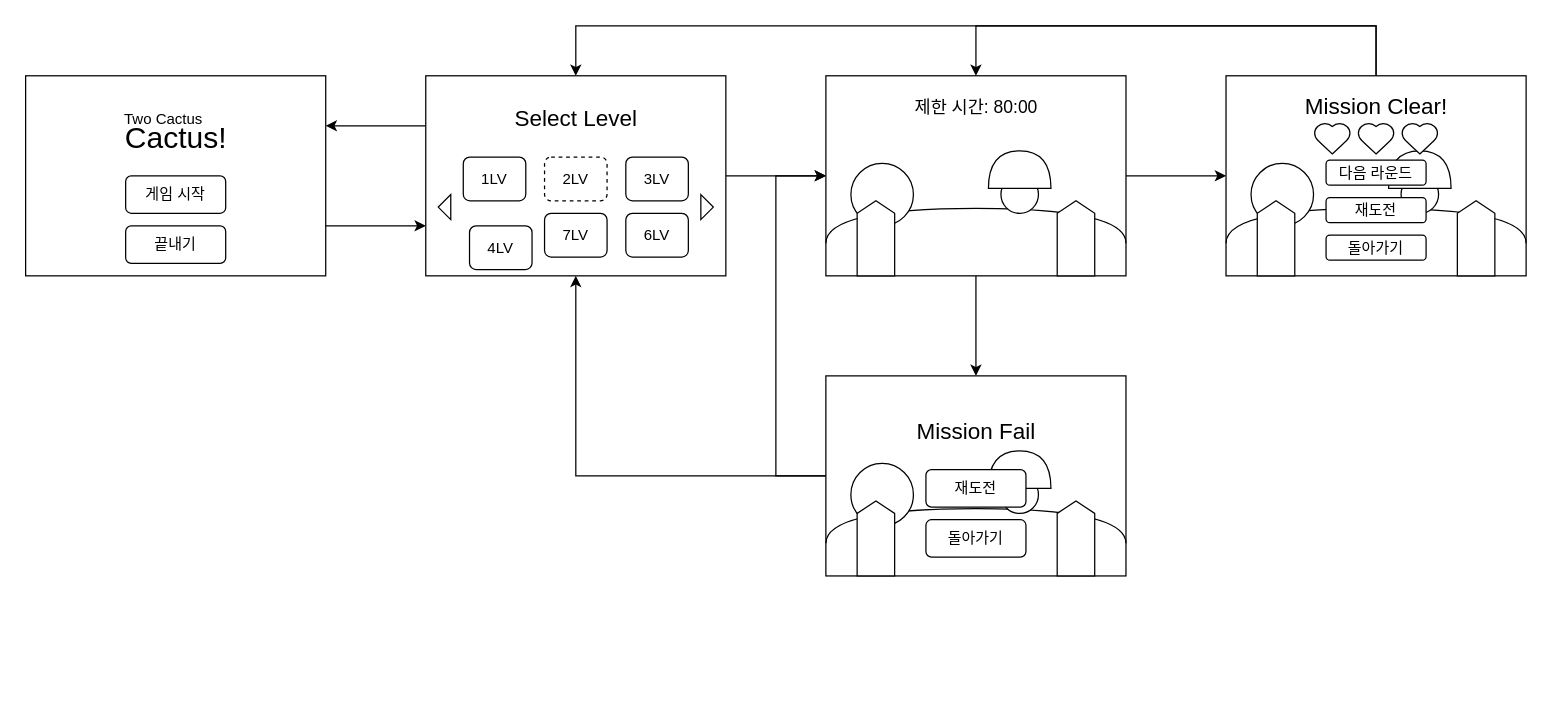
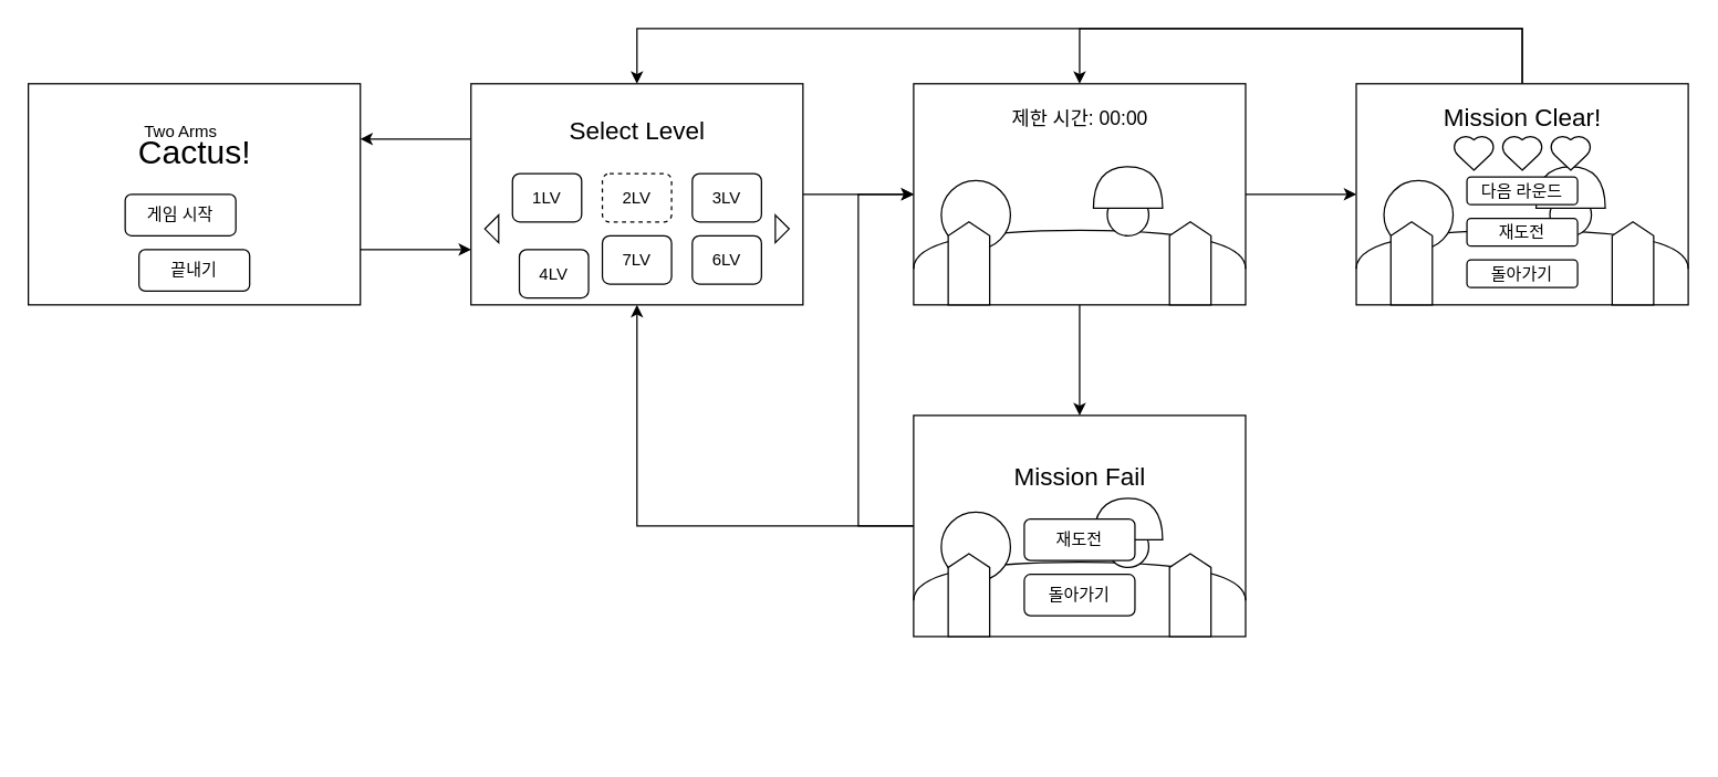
  <mxCell id="0" />
  <mxCell id="1" parent="0" />
  <mxCell id="2" style="edgeStyle=orthogonalEdgeStyle;rounded=0;orthogonalLoop=1;jettySize=auto;html=1;exitX=1;exitY=0.75;exitDx=0;exitDy=0;entryX=0;entryY=0.75;entryDx=0;entryDy=0;" edge="1" parent="1" source="3" target="10"><mxGeometry relative="1" as="geometry" /></mxCell>
  <mxCell id="3" value="" style="rounded=0;whiteSpace=wrap;html=1;" vertex="1" parent="1"><mxGeometry x="20" y="60" width="240" height="160" as="geometry" /></mxCell>
- <mxCell id="4" value="게임 시작" style="rounded=1;whiteSpace=wrap;html=1;" vertex="1" parent="1"><mxGeometry x="100" y="140" width="80" height="30" as="geometry" /></mxCell>
+ <mxCell id="4" value="게임 시작" style="rounded=1;whiteSpace=wrap;html=1;" vertex="1" parent="1"><mxGeometry x="90" y="140" width="80" height="30" as="geometry" /></mxCell>
  <mxCell id="5" value="끝내기" style="rounded=1;whiteSpace=wrap;html=1;" vertex="1" parent="1"><mxGeometry x="100" y="180" width="80" height="30" as="geometry" /></mxCell>
- <mxCell id="6" value="Two Cactus" style="text;html=1;align=center;verticalAlign=middle;resizable=0;points=[];autosize=1;strokeColor=none;fillColor=none;" vertex="1" parent="1"><mxGeometry x="90" y="80" width="80" height="30" as="geometry" /></mxCell>
+ <mxCell id="6" value="Two Arms" style="text;html=1;align=center;verticalAlign=middle;resizable=0;points=[];autosize=1;strokeColor=none;fillColor=none;" vertex="1" parent="1"><mxGeometry x="90" y="80" width="80" height="30" as="geometry" /></mxCell>
  <mxCell id="7" value="&lt;font style=&quot;font-size: 24px;&quot;&gt;Cactus!&lt;/font&gt;" style="text;html=1;align=center;verticalAlign=middle;resizable=0;points=[];autosize=1;strokeColor=none;fillColor=none;" vertex="1" parent="1"><mxGeometry x="90" y="90" width="100" height="40" as="geometry" /></mxCell>
  <mxCell id="8" style="edgeStyle=orthogonalEdgeStyle;rounded=0;orthogonalLoop=1;jettySize=auto;html=1;exitX=1;exitY=0.5;exitDx=0;exitDy=0;entryX=0;entryY=0.5;entryDx=0;entryDy=0;" edge="1" parent="1" source="10" target="22"><mxGeometry relative="1" as="geometry" /></mxCell>
  <mxCell id="9" style="edgeStyle=orthogonalEdgeStyle;rounded=0;orthogonalLoop=1;jettySize=auto;html=1;exitX=0;exitY=0.25;exitDx=0;exitDy=0;entryX=1;entryY=0.25;entryDx=0;entryDy=0;" edge="1" parent="1" source="10" target="3"><mxGeometry relative="1" as="geometry" /></mxCell>
  <mxCell id="10" value="" style="rounded=0;whiteSpace=wrap;html=1;" vertex="1" parent="1"><mxGeometry x="340" y="60" width="240" height="160" as="geometry" /></mxCell>
  <mxCell id="11" value="&lt;font style=&quot;font-size: 18px;&quot;&gt;Select Level&lt;/font&gt;" style="text;html=1;align=center;verticalAlign=middle;resizable=0;points=[];autosize=1;strokeColor=none;fillColor=none;" vertex="1" parent="1"><mxGeometry x="400" y="75" width="120" height="40" as="geometry" /></mxCell>
  <mxCell id="12" value="2LV" style="rounded=1;whiteSpace=wrap;html=1;dashed=1;" vertex="1" parent="1"><mxGeometry x="435" y="125" width="50" height="35" as="geometry" /></mxCell>
  <mxCell id="13" value="1LV" style="rounded=1;whiteSpace=wrap;html=1;" vertex="1" parent="1"><mxGeometry x="370" y="125" width="50" height="35" as="geometry" /></mxCell>
  <mxCell id="14" value="3LV" style="rounded=1;whiteSpace=wrap;html=1;" vertex="1" parent="1"><mxGeometry x="500" y="125" width="50" height="35" as="geometry" /></mxCell>
  <mxCell id="15" value="4LV" style="rounded=1;whiteSpace=wrap;html=1;" vertex="1" parent="1"><mxGeometry x="375" y="180" width="50" height="35" as="geometry" /></mxCell>
  <mxCell id="16" value="7LV" style="rounded=1;whiteSpace=wrap;html=1;" vertex="1" parent="1"><mxGeometry x="435" y="170" width="50" height="35" as="geometry" /></mxCell>
  <mxCell id="17" value="6LV" style="rounded=1;whiteSpace=wrap;html=1;" vertex="1" parent="1"><mxGeometry x="500" y="170" width="50" height="35" as="geometry" /></mxCell>
  <mxCell id="18" value="" style="triangle;whiteSpace=wrap;html=1;rotation=-180;" vertex="1" parent="1"><mxGeometry x="350" y="155" width="10" height="20" as="geometry" /></mxCell>
  <mxCell id="19" value="" style="triangle;whiteSpace=wrap;html=1;" vertex="1" parent="1"><mxGeometry x="560" y="155" width="10" height="20" as="geometry" /></mxCell>
  <mxCell id="20" style="edgeStyle=orthogonalEdgeStyle;rounded=0;orthogonalLoop=1;jettySize=auto;html=1;exitX=0.5;exitY=1;exitDx=0;exitDy=0;entryX=0.5;entryY=0;entryDx=0;entryDy=0;" edge="1" parent="1" source="22" target="41"><mxGeometry relative="1" as="geometry" /></mxCell>
  <mxCell id="21" style="edgeStyle=orthogonalEdgeStyle;rounded=0;orthogonalLoop=1;jettySize=auto;html=1;exitX=1;exitY=0.5;exitDx=0;exitDy=0;entryX=0;entryY=0.5;entryDx=0;entryDy=0;" edge="1" parent="1" source="22" target="32"><mxGeometry relative="1" as="geometry" /></mxCell>
  <mxCell id="22" value="" style="rounded=0;whiteSpace=wrap;html=1;" vertex="1" parent="1"><mxGeometry x="660" y="60" width="240" height="160" as="geometry" /></mxCell>
  <mxCell id="23" value="" style="shape=requiredInterface;html=1;verticalLabelPosition=bottom;sketch=0;rotation=-90;" vertex="1" parent="1"><mxGeometry x="766.12" y="60" width="27.75" height="240" as="geometry" /></mxCell>
  <mxCell id="24" value="" style="html=1;shadow=0;dashed=0;align=center;verticalAlign=middle;shape=mxgraph.arrows2.arrow;dy=0;dx=10;notch=0;rotation=-90;" vertex="1" parent="1"><mxGeometry x="830" y="175" width="60" height="30" as="geometry" /></mxCell>
  <mxCell id="25" value="" style="ellipse;whiteSpace=wrap;html=1;aspect=fixed;" vertex="1" parent="1"><mxGeometry x="680" y="130" width="50" height="50" as="geometry" /></mxCell>
  <mxCell id="26" value="" style="html=1;shadow=0;dashed=0;align=center;verticalAlign=middle;shape=mxgraph.arrows2.arrow;dy=0;dx=10;notch=0;rotation=-90;" vertex="1" parent="1"><mxGeometry x="670" y="175" width="60" height="30" as="geometry" /></mxCell>
  <mxCell id="27" value="" style="ellipse;whiteSpace=wrap;html=1;" vertex="1" parent="1"><mxGeometry x="800" y="140" width="30" height="30" as="geometry" /></mxCell>
  <mxCell id="28" value="" style="shape=or;whiteSpace=wrap;html=1;rotation=-90;" vertex="1" parent="1"><mxGeometry x="800" y="110" width="30" height="50" as="geometry" /></mxCell>
- <mxCell id="29" value="&lt;font style=&quot;font-size: 14px;&quot;&gt;제한 시간: 80:00&lt;/font&gt;" style="text;html=1;align=center;verticalAlign=middle;resizable=0;points=[];autosize=1;strokeColor=none;fillColor=none;" vertex="1" parent="1"><mxGeometry x="714.99" y="70" width="130" height="30" as="geometry" /></mxCell>
+ <mxCell id="29" value="&lt;font style=&quot;font-size: 14px;&quot;&gt;제한 시간: 00:00&lt;/font&gt;" style="text;html=1;align=center;verticalAlign=middle;resizable=0;points=[];autosize=1;strokeColor=none;fillColor=none;" vertex="1" parent="1"><mxGeometry x="714.99" y="70" width="130" height="30" as="geometry" /></mxCell>
  <mxCell id="30" style="edgeStyle=orthogonalEdgeStyle;rounded=0;orthogonalLoop=1;jettySize=auto;html=1;exitX=0.5;exitY=0;exitDx=0;exitDy=0;entryX=0.5;entryY=0;entryDx=0;entryDy=0;" edge="1" parent="1" source="32" target="10"><mxGeometry relative="1" as="geometry"><Array as="points"><mxPoint x="1100" y="20" /><mxPoint x="460" y="20" /></Array></mxGeometry></mxCell>
  <mxCell id="31" style="edgeStyle=orthogonalEdgeStyle;rounded=0;orthogonalLoop=1;jettySize=auto;html=1;exitX=0.5;exitY=0;exitDx=0;exitDy=0;entryX=0.5;entryY=0;entryDx=0;entryDy=0;" edge="1" parent="1" source="32" target="22"><mxGeometry relative="1" as="geometry"><Array as="points"><mxPoint x="1100" y="20" /><mxPoint x="780" y="20" /></Array></mxGeometry></mxCell>
  <mxCell id="32" value="" style="rounded=0;whiteSpace=wrap;html=1;" vertex="1" parent="1"><mxGeometry x="980" y="60" width="240" height="160" as="geometry" /></mxCell>
  <mxCell id="33" value="" style="shape=requiredInterface;html=1;verticalLabelPosition=bottom;sketch=0;rotation=-90;" vertex="1" parent="1"><mxGeometry x="1086.12" y="60" width="27.75" height="240" as="geometry" /></mxCell>
  <mxCell id="34" value="" style="html=1;shadow=0;dashed=0;align=center;verticalAlign=middle;shape=mxgraph.arrows2.arrow;dy=0;dx=10;notch=0;rotation=-90;" vertex="1" parent="1"><mxGeometry x="1150" y="175" width="60" height="30" as="geometry" /></mxCell>
  <mxCell id="35" value="" style="ellipse;whiteSpace=wrap;html=1;aspect=fixed;" vertex="1" parent="1"><mxGeometry x="1000" y="130" width="50" height="50" as="geometry" /></mxCell>
  <mxCell id="36" value="" style="html=1;shadow=0;dashed=0;align=center;verticalAlign=middle;shape=mxgraph.arrows2.arrow;dy=0;dx=10;notch=0;rotation=-90;" vertex="1" parent="1"><mxGeometry x="990" y="175" width="60" height="30" as="geometry" /></mxCell>
  <mxCell id="37" value="" style="ellipse;whiteSpace=wrap;html=1;" vertex="1" parent="1"><mxGeometry x="1120" y="140" width="30" height="30" as="geometry" /></mxCell>
  <mxCell id="38" value="" style="shape=or;whiteSpace=wrap;html=1;rotation=-90;" vertex="1" parent="1"><mxGeometry x="1120" y="110" width="30" height="50" as="geometry" /></mxCell>
  <mxCell id="39" style="edgeStyle=orthogonalEdgeStyle;rounded=0;orthogonalLoop=1;jettySize=auto;html=1;exitX=0;exitY=0.5;exitDx=0;exitDy=0;entryX=0;entryY=0.5;entryDx=0;entryDy=0;" edge="1" parent="1" source="41" target="22"><mxGeometry relative="1" as="geometry"><Array as="points"><mxPoint x="620" y="380" /><mxPoint x="620" y="140" /></Array></mxGeometry></mxCell>
  <mxCell id="40" style="edgeStyle=orthogonalEdgeStyle;rounded=0;orthogonalLoop=1;jettySize=auto;html=1;exitX=0;exitY=0.5;exitDx=0;exitDy=0;entryX=0.5;entryY=1;entryDx=0;entryDy=0;" edge="1" parent="1" source="41" target="10"><mxGeometry relative="1" as="geometry" /></mxCell>
  <mxCell id="41" value="" style="rounded=0;whiteSpace=wrap;html=1;" vertex="1" parent="1"><mxGeometry x="659.99" y="300" width="240" height="160" as="geometry" /></mxCell>
  <mxCell id="42" value="" style="shape=requiredInterface;html=1;verticalLabelPosition=bottom;sketch=0;rotation=-90;" vertex="1" parent="1"><mxGeometry x="766.11" y="300" width="27.75" height="240" as="geometry" /></mxCell>
  <mxCell id="43" value="" style="html=1;shadow=0;dashed=0;align=center;verticalAlign=middle;shape=mxgraph.arrows2.arrow;dy=0;dx=10;notch=0;rotation=-90;" vertex="1" parent="1"><mxGeometry x="829.99" y="415" width="60" height="30" as="geometry" /></mxCell>
  <mxCell id="44" value="" style="ellipse;whiteSpace=wrap;html=1;aspect=fixed;" vertex="1" parent="1"><mxGeometry x="679.99" y="370" width="50" height="50" as="geometry" /></mxCell>
  <mxCell id="45" value="" style="html=1;shadow=0;dashed=0;align=center;verticalAlign=middle;shape=mxgraph.arrows2.arrow;dy=0;dx=10;notch=0;rotation=-90;" vertex="1" parent="1"><mxGeometry x="669.99" y="415" width="60" height="30" as="geometry" /></mxCell>
  <mxCell id="46" value="" style="ellipse;whiteSpace=wrap;html=1;" vertex="1" parent="1"><mxGeometry x="799.99" y="380" width="30" height="30" as="geometry" /></mxCell>
  <mxCell id="47" value="" style="shape=or;whiteSpace=wrap;html=1;rotation=-90;" vertex="1" parent="1"><mxGeometry x="799.99" y="350" width="30" height="50" as="geometry" /></mxCell>
  <mxCell id="48" value="&lt;font style=&quot;font-size: 18px;&quot;&gt;Mission Clear!&lt;br&gt;&lt;/font&gt;" style="text;html=1;align=center;verticalAlign=middle;resizable=0;points=[];autosize=1;strokeColor=none;fillColor=none;" vertex="1" parent="1"><mxGeometry x="1029.99" y="65" width="140" height="40" as="geometry" /></mxCell>
  <mxCell id="49" value="다음 라운드" style="rounded=1;whiteSpace=wrap;html=1;" vertex="1" parent="1"><mxGeometry x="1060" y="127.5" width="80" height="20" as="geometry" /></mxCell>
  <mxCell id="50" value="재도전" style="rounded=1;whiteSpace=wrap;html=1;" vertex="1" parent="1"><mxGeometry x="1060" y="157.5" width="80" height="20" as="geometry" /></mxCell>
  <mxCell id="51" value="돌아가기" style="rounded=1;whiteSpace=wrap;html=1;" vertex="1" parent="1"><mxGeometry x="1060" y="187.5" width="80" height="20" as="geometry" /></mxCell>
  <mxCell id="52" value="&lt;font style=&quot;font-size: 18px;&quot;&gt;Mission Fail&lt;br&gt;&lt;/font&gt;" style="text;html=1;align=center;verticalAlign=middle;resizable=0;points=[];autosize=1;strokeColor=none;fillColor=none;" vertex="1" parent="1"><mxGeometry x="720" y="325" width="120" height="40" as="geometry" /></mxCell>
  <mxCell id="53" value="재도전" style="rounded=1;whiteSpace=wrap;html=1;" vertex="1" parent="1"><mxGeometry x="740" y="375" width="80" height="30" as="geometry" /></mxCell>
  <mxCell id="54" value="돌아가기" style="rounded=1;whiteSpace=wrap;html=1;" vertex="1" parent="1"><mxGeometry x="740" y="415" width="80" height="30" as="geometry" /></mxCell>
  <mxCell id="55" value="" style="verticalLabelPosition=bottom;verticalAlign=top;html=1;shape=mxgraph.basic.heart" vertex="1" parent="1"><mxGeometry x="1084.99" y="97.5" width="30" height="25" as="geometry" /></mxCell>
  <mxCell id="56" value="" style="verticalLabelPosition=bottom;verticalAlign=top;html=1;shape=mxgraph.basic.heart" vertex="1" parent="1"><mxGeometry x="1050" y="97.5" width="30" height="25" as="geometry" /></mxCell>
  <mxCell id="57" value="" style="verticalLabelPosition=bottom;verticalAlign=top;html=1;shape=mxgraph.basic.heart" vertex="1" parent="1"><mxGeometry x="1120" y="97.5" width="30" height="25" as="geometry" /></mxCell>
